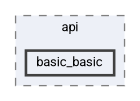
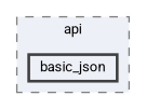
  digraph {
    compound=true
    fontname=Roboto
-   n1 [color=grey25 fillcolor="#edf0f7" fontname=Roboto fontsize=10 height=0.2 label=basic_basic shape=box style="filled,bold" width=0.4]
+   n1 [color=grey25 fillcolor="#edf0f7" fontname=Roboto fontsize=10 height=0.2 label=basic_json shape=box style="filled,bold" width=0.4]
    subgraph cluster_1 {
      bgcolor="#edf0f7"
      fontsize=10
      label=api
      pencolor=grey50
      style="filled,dashed"
      n1
    }
  }
